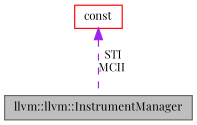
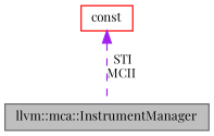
  digraph {
    fontname="Playfair Display"
    node [fontname="Playfair Display" fontsize=10 shape=record]
-   n1 [color=gray40 fillcolor=grey75 fontcolor=black height=0.2 label="llvm::llvm::InstrumentManager" style=filled width=0.4]
+   n1 [color=gray40 fillcolor=grey75 fontcolor=black height=0.2 label="llvm::mca::InstrumentManager" style=filled width=0.4]
    n2 [color=red height=0.2 label=const width=0.4]
    n2 -> n1 [color=purple dir=back fontname="Playfair Display" fontsize=10 label=" STI\nMCII" labelfontname=Helvetica labelfontsize=10 style=dashed]
  }
